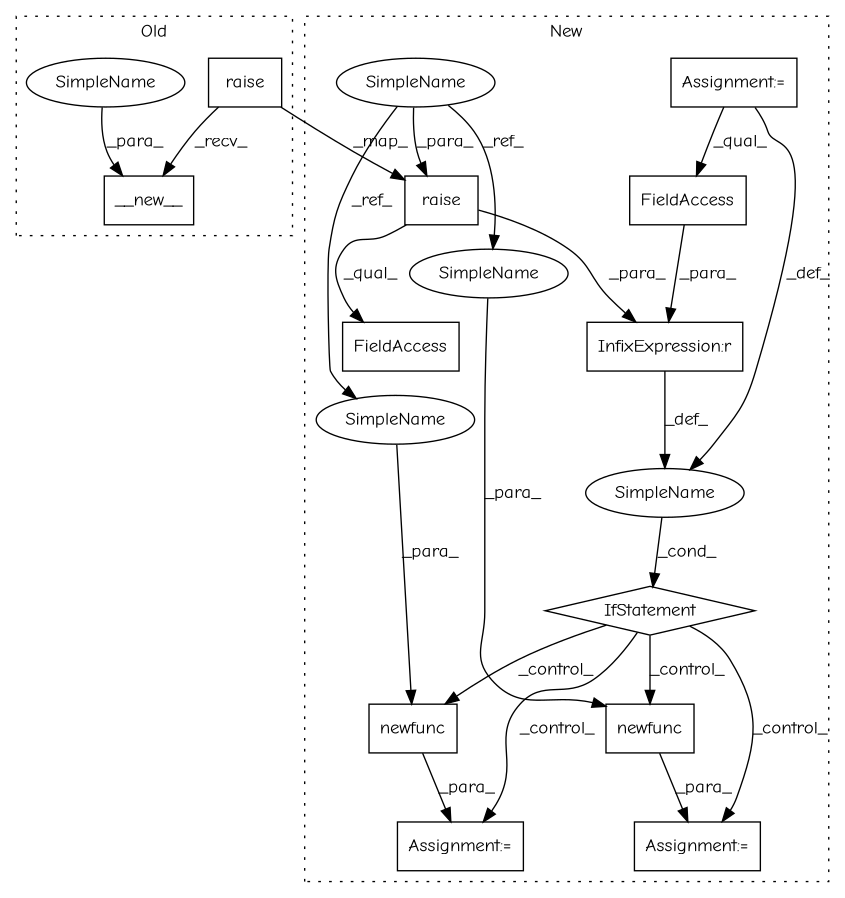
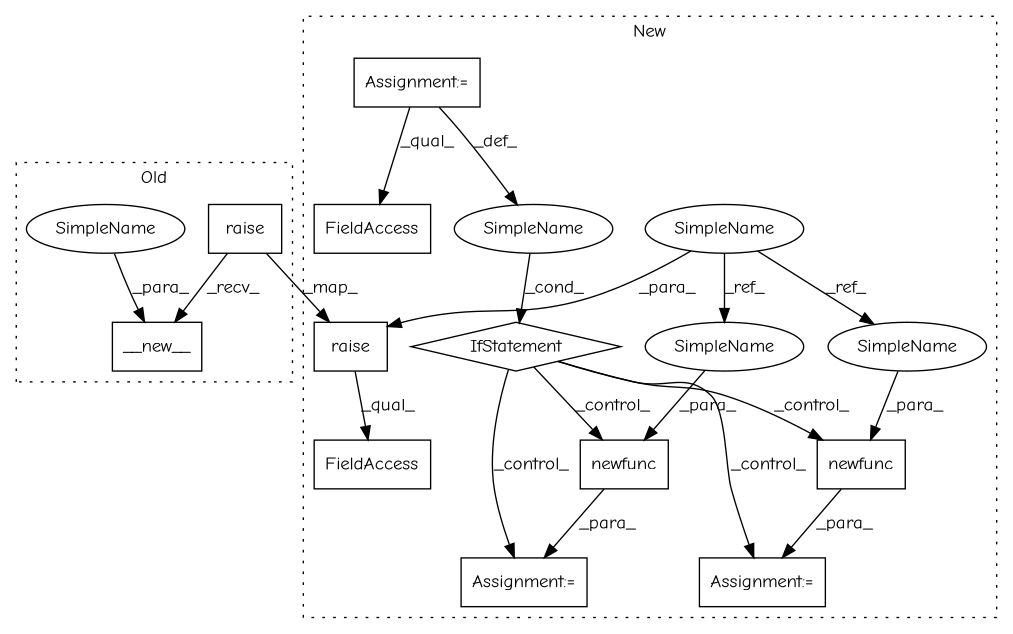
  digraph {
    fontname="Comic Neue"
    node [a=32 l=3 shape=box fontname="Comic Neue"]
    edge [fontname="Comic Neue"]
    n1 [l="6,1" label=raise s="18301,18325"]
    n2 [l="8,1" label=__new__ s="18327,18362"]
    n3 [a=42 label=SimpleName s=18335 shape=ellipse]
    n4 [l="6,1" label=raise s="18351,18375"]
    n5 [a=22 l=33 label=FieldAccess s=18351]
    n6 [a=25 l="4,2" label=IfStatement s="18390,18419" shape=diamond]
    n7 [l="8,1" label=newfunc s="18467,18502"]
-   n8 [a=27 l=4 label="InfixExpression:r" s=18401]
    n9 [a=22 l=14 label=FieldAccess s=18405]
    n10 [a=42 label=SimpleName s=17864 shape=ellipse]
    n11 [l="8,1" label=newfunc s="18431,18442"]
    n12 [a=42 label=SimpleName shape=ellipse l=""]
    n13 [a=7 l=6 label="Assignment:=" s=17896]
    n14 [a=7 l=1 label="Assignment:=" s=18466]
    n15 [a=7 l=1 label="Assignment:=" s=18430]
    n16 [a=42 label=SimpleName s=18439 shape=ellipse]
    n17 [a=42 label=SimpleName s=18475 shape=ellipse]
    subgraph cluster_1 {
      label=Old
      style=dotted
      n1
      n2
      n3
    }
    subgraph cluster_2 {
      label=New
      style=dotted
      n4
      n5
      n6
      n7
-     n8
      n9
      n10
      n11
      n12
      n13
      n14
      n15
      n16
      n17
    }
    n1 -> n2 [label=_recv_]
    n1 -> n4 [label=_map_]
    n3 -> n2 [label=_para_]
    n4 -> n5 [label=_qual_]
-   n4 -> n8 [label=_para_]
    n6 -> n7 [label=_control_]
    n6 -> n11 [label=_control_]
    n6 -> n14 [label=_control_]
    n6 -> n15 [label=_control_]
    n7 -> n14 [label=_para_]
-   n8 -> n12 [label=_def_]
-   n9 -> n8 [label=_para_]
    n10 -> n4 [label=_para_]
    n10 -> n16 [label=_ref_]
    n10 -> n17 [label=_ref_]
    n11 -> n15 [label=_para_]
    n12 -> n6 [label=_cond_]
    n13 -> n9 [label=_qual_]
    n13 -> n12 [label=_def_]
    n16 -> n11 [label=_para_]
    n17 -> n7 [label=_para_]
  }
